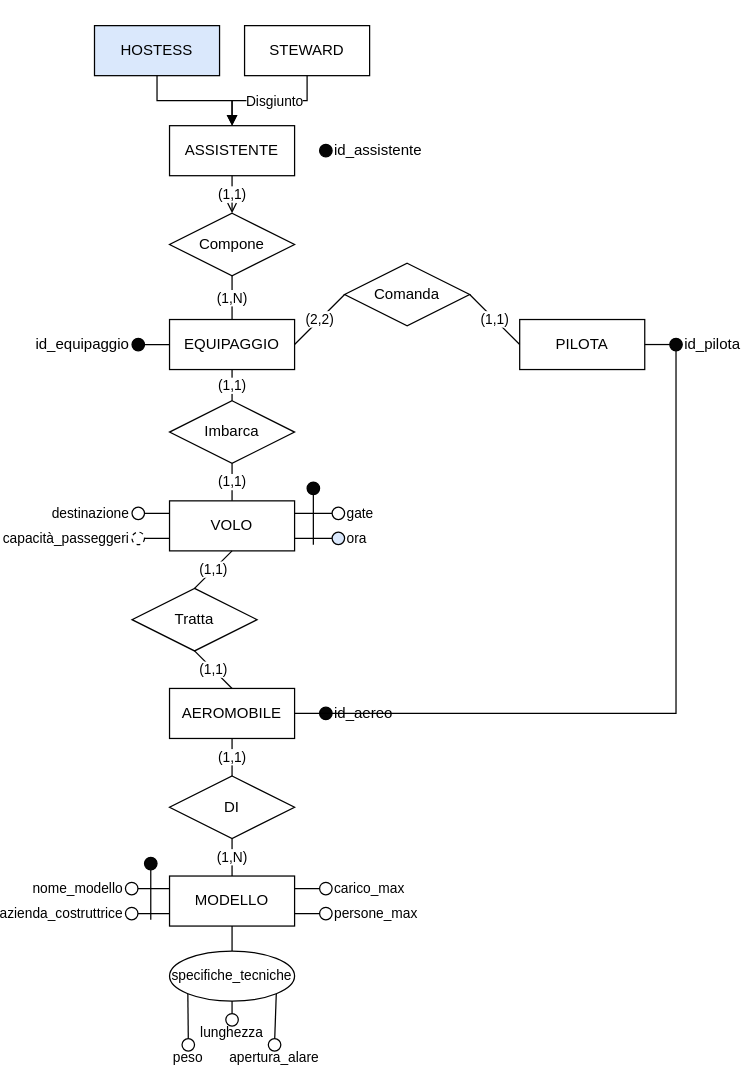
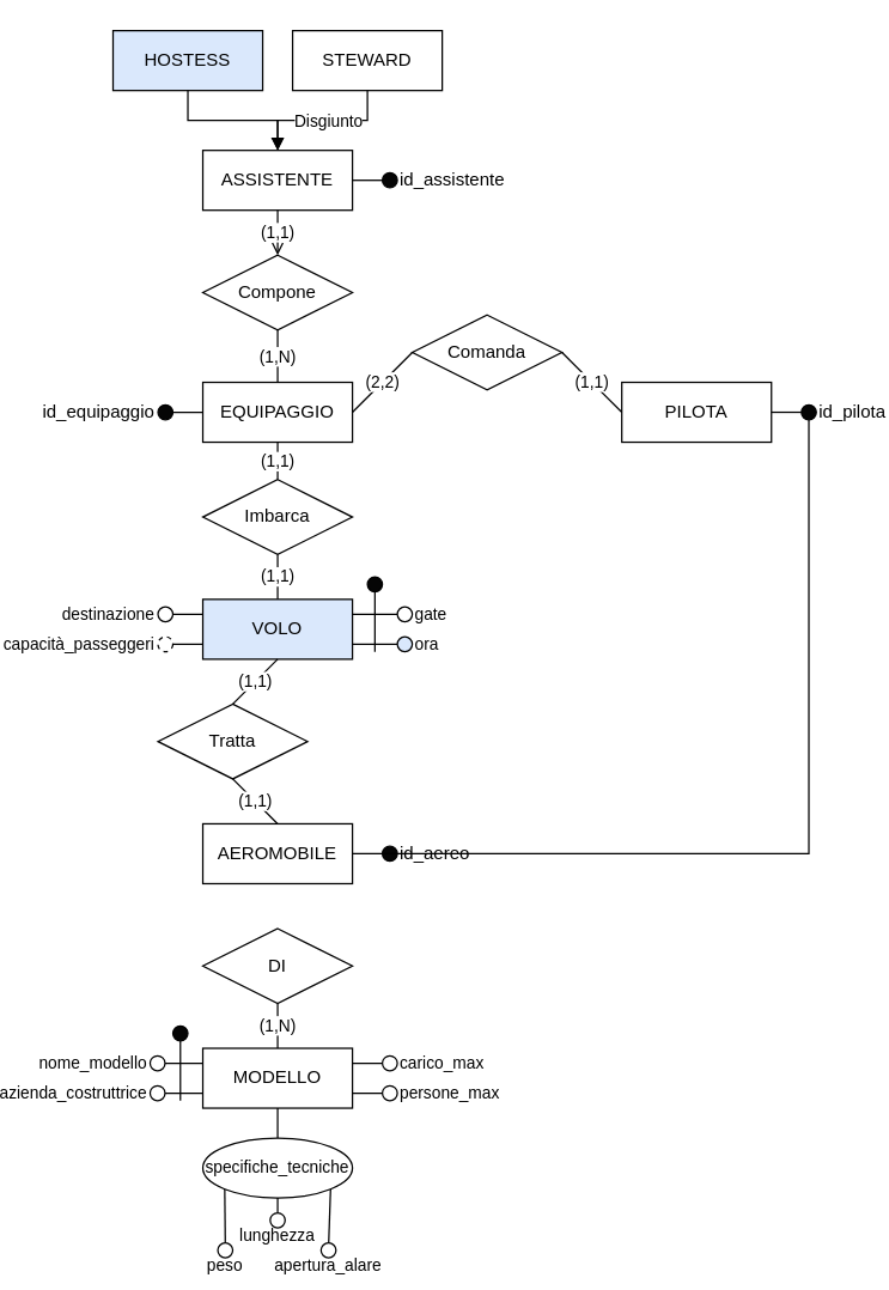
  <mxCell id="0" />
  <mxCell id="1" parent="0" />
  <mxCell id="2" value="HOSTESS" style="whiteSpace=wrap;html=1;align=center;fillColor=#dae8fc;" vertex="1" parent="1"><mxGeometry x="20" y="20" width="100" height="40" as="geometry" /></mxCell>
  <mxCell id="3" value="STEWARD" style="whiteSpace=wrap;html=1;align=center;" vertex="1" parent="1"><mxGeometry x="140" y="20" width="100" height="40" as="geometry" /></mxCell>
+ <mxCell id="4" style="edgeStyle=orthogonalEdgeStyle;rounded=0;orthogonalLoop=1;jettySize=auto;html=1;exitX=1;exitY=0.5;exitDx=0;exitDy=0;entryX=0;entryY=0.5;entryDx=0;entryDy=0;endArrow=none;endFill=0;" edge="1" parent="1" source="5" target="30"><mxGeometry relative="1" as="geometry" /></mxCell>
  <mxCell id="5" value="ASSISTENTE" style="whiteSpace=wrap;html=1;align=center;" vertex="1" parent="1"><mxGeometry x="80" y="100" width="100" height="40" as="geometry" /></mxCell>
  <mxCell id="6" style="edgeStyle=orthogonalEdgeStyle;rounded=0;orthogonalLoop=1;jettySize=auto;html=1;entryX=1;entryY=0.5;entryDx=0;entryDy=0;endArrow=none;endFill=0;" edge="1" parent="1" source="7" target="31"><mxGeometry relative="1" as="geometry" /></mxCell>
  <mxCell id="7" value="EQUIPAGGIO" style="whiteSpace=wrap;html=1;align=center;" vertex="1" parent="1"><mxGeometry x="80" y="255" width="100" height="40" as="geometry" /></mxCell>
  <mxCell id="8" value="PILOTA" style="whiteSpace=wrap;html=1;align=center;" vertex="1" parent="1"><mxGeometry x="360" y="255" width="100" height="40" as="geometry" /></mxCell>
  <mxCell id="9" value="MODELLO" style="whiteSpace=wrap;html=1;align=center;" vertex="1" parent="1"><mxGeometry x="80" y="700" width="100" height="40" as="geometry" /></mxCell>
  <mxCell id="10" value="AEROMOBILE" style="whiteSpace=wrap;html=1;align=center;" vertex="1" parent="1"><mxGeometry x="80" y="550" width="100" height="40" as="geometry" /></mxCell>
- <mxCell id="11" value="VOLO" style="whiteSpace=wrap;html=1;align=center;" vertex="1" parent="1"><mxGeometry x="80" y="400" width="100" height="40" as="geometry" /></mxCell>
+ <mxCell id="11" value="VOLO" style="whiteSpace=wrap;html=1;align=center;fillColor=#dae8fc;" vertex="1" parent="1"><mxGeometry x="80" y="400" width="100" height="40" as="geometry" /></mxCell>
  <mxCell id="12" value="Compone" style="shape=rhombus;perimeter=rhombusPerimeter;whiteSpace=wrap;html=1;align=center;" vertex="1" parent="1"><mxGeometry x="80" y="170" width="100" height="50" as="geometry" /></mxCell>
  <mxCell id="13" value="Comanda" style="shape=rhombus;perimeter=rhombusPerimeter;whiteSpace=wrap;html=1;align=center;" vertex="1" parent="1"><mxGeometry x="220" y="210" width="100" height="50" as="geometry" /></mxCell>
  <mxCell id="14" value="Imbarca" style="shape=rhombus;perimeter=rhombusPerimeter;whiteSpace=wrap;html=1;align=center;" vertex="1" parent="1"><mxGeometry x="80" y="320" width="100" height="50" as="geometry" /></mxCell>
  <mxCell id="15" value="Tratta" style="shape=rhombus;perimeter=rhombusPerimeter;whiteSpace=wrap;html=1;align=center;" vertex="1" parent="1"><mxGeometry x="50" y="470" width="100" height="50" as="geometry" /></mxCell>
  <mxCell id="16" value="DI" style="shape=rhombus;perimeter=rhombusPerimeter;whiteSpace=wrap;html=1;align=center;" vertex="1" parent="1"><mxGeometry x="80" y="620" width="100" height="50" as="geometry" /></mxCell>
  <mxCell id="17" value="(1,1)" style="endArrow=none;html=1;rounded=0;exitX=0.5;exitY=1;exitDx=0;exitDy=0;entryX=0.5;entryY=0;entryDx=0;entryDy=0;" edge="1" parent="1" source="11" target="15"><mxGeometry relative="1" as="geometry"><mxPoint x="40" y="470" as="sourcePoint" /><mxPoint x="200" y="470" as="targetPoint" /></mxGeometry></mxCell>
  <mxCell id="18" value="(1,1)" style="endArrow=none;html=1;rounded=0;exitX=0.5;exitY=1;exitDx=0;exitDy=0;entryX=0.5;entryY=0;entryDx=0;entryDy=0;" edge="1" parent="1" source="15" target="10"><mxGeometry relative="1" as="geometry"><mxPoint x="40" y="490" as="sourcePoint" /><mxPoint x="200" y="490" as="targetPoint" /></mxGeometry></mxCell>
- <mxCell id="19" value="(1,1)" style="endArrow=none;html=1;rounded=0;exitX=0.5;exitY=1;exitDx=0;exitDy=0;entryX=0.5;entryY=0;entryDx=0;entryDy=0;" edge="1" parent="1" source="10" target="16"><mxGeometry relative="1" as="geometry"><mxPoint x="0" y="570" as="sourcePoint" /><mxPoint x="160" y="570" as="targetPoint" /></mxGeometry></mxCell>
  <mxCell id="20" value="(1,N)" style="endArrow=none;html=1;rounded=0;entryX=0.5;entryY=1;entryDx=0;entryDy=0;exitX=0.5;exitY=0;exitDx=0;exitDy=0;" edge="1" parent="1" source="9" target="16"><mxGeometry relative="1" as="geometry"><mxPoint x="10" y="580" as="sourcePoint" /><mxPoint x="170" y="580" as="targetPoint" /></mxGeometry></mxCell>
  <mxCell id="21" value="(1,1)" style="endArrow=none;html=1;rounded=0;entryX=0.5;entryY=0;entryDx=0;entryDy=0;exitX=0.5;exitY=1;exitDx=0;exitDy=0;" edge="1" parent="1" source="14" target="11"><mxGeometry relative="1" as="geometry"><mxPoint x="130" y="370" as="sourcePoint" /><mxPoint x="290" y="370" as="targetPoint" /></mxGeometry></mxCell>
  <mxCell id="22" value="(1,1)" style="endArrow=none;html=1;rounded=0;entryX=0.5;entryY=0;entryDx=0;entryDy=0;exitX=0.5;exitY=1;exitDx=0;exitDy=0;" edge="1" parent="1" source="7" target="14"><mxGeometry relative="1" as="geometry"><mxPoint x="140" y="380" as="sourcePoint" /><mxPoint x="140" y="410" as="targetPoint" /></mxGeometry></mxCell>
  <mxCell id="23" value="&lt;span style=&quot;color: rgb(0, 0, 0); font-family: Helvetica; font-size: 11px; font-style: normal; font-variant-ligatures: normal; font-variant-caps: normal; font-weight: 400; letter-spacing: normal; orphans: 2; text-align: center; text-indent: 0px; text-transform: none; widows: 2; word-spacing: 0px; -webkit-text-stroke-width: 0px; background-color: rgb(255, 255, 255); text-decoration-thickness: initial; text-decoration-style: initial; text-decoration-color: initial; float: none; display: inline !important;&quot;&gt;(2,2)&lt;/span&gt;" style="endArrow=none;html=1;rounded=0;entryX=0;entryY=0.5;entryDx=0;entryDy=0;exitX=1;exitY=0.5;exitDx=0;exitDy=0;" edge="1" parent="1" source="7" target="13"><mxGeometry relative="1" as="geometry"><mxPoint x="140" y="305" as="sourcePoint" /><mxPoint x="140" y="325" as="targetPoint" /></mxGeometry></mxCell>
  <mxCell id="24" value="&lt;span style=&quot;color: rgb(0, 0, 0); font-family: Helvetica; font-size: 11px; font-style: normal; font-variant-ligatures: normal; font-variant-caps: normal; font-weight: 400; letter-spacing: normal; orphans: 2; text-align: center; text-indent: 0px; text-transform: none; widows: 2; word-spacing: 0px; -webkit-text-stroke-width: 0px; background-color: rgb(255, 255, 255); text-decoration-thickness: initial; text-decoration-style: initial; text-decoration-color: initial; float: none; display: inline !important;&quot;&gt;(1,1)&lt;/span&gt;" style="endArrow=none;html=1;rounded=0;entryX=1;entryY=0.5;entryDx=0;entryDy=0;exitX=0;exitY=0.5;exitDx=0;exitDy=0;" edge="1" parent="1" source="8" target="13"><mxGeometry relative="1" as="geometry"><mxPoint x="190" y="285" as="sourcePoint" /><mxPoint x="240" y="280" as="targetPoint" /></mxGeometry></mxCell>
  <mxCell id="25" value="&lt;span style=&quot;color: rgb(0, 0, 0); font-family: Helvetica; font-size: 11px; font-style: normal; font-variant-ligatures: normal; font-variant-caps: normal; font-weight: 400; letter-spacing: normal; orphans: 2; text-align: center; text-indent: 0px; text-transform: none; widows: 2; word-spacing: 0px; -webkit-text-stroke-width: 0px; background-color: rgb(255, 255, 255); text-decoration-thickness: initial; text-decoration-style: initial; text-decoration-color: initial; float: none; display: inline !important;&quot;&gt;(1,N)&lt;/span&gt;" style="endArrow=none;html=1;rounded=0;entryX=0.5;entryY=0;entryDx=0;entryDy=0;exitX=0.5;exitY=1;exitDx=0;exitDy=0;" edge="1" parent="1" source="12" target="7"><mxGeometry relative="1" as="geometry"><mxPoint x="140" y="310" as="sourcePoint" /><mxPoint x="140" y="330" as="targetPoint" /></mxGeometry></mxCell>
  <mxCell id="26" value="(1,1)" style="endArrow=open;html=1;rounded=0;entryX=0.5;entryY=0;entryDx=0;entryDy=0;exitX=0.5;exitY=1;exitDx=0;exitDy=0;" edge="1" parent="1" source="5" target="12"><mxGeometry relative="1" as="geometry"><mxPoint x="129.8" y="130" as="sourcePoint" /><mxPoint x="129.8" y="150" as="targetPoint" /></mxGeometry></mxCell>
  <mxCell id="27" value="" style="endArrow=block;html=1;endFill=1;edgeStyle=elbowEdgeStyle;elbow=vertical;rounded=0;entryX=0.5;entryY=0;entryDx=0;entryDy=0;exitX=0.5;exitY=1;exitDx=0;exitDy=0;" edge="1" parent="1" source="2" target="5"><mxGeometry width="100" height="75" relative="1" as="geometry"><mxPoint x="-40" y="145" as="sourcePoint" /><mxPoint x="60" y="70" as="targetPoint" /></mxGeometry></mxCell>
  <mxCell id="28" value="" style="endArrow=block;html=1;endFill=1;edgeStyle=elbowEdgeStyle;elbow=vertical;rounded=0;exitX=0.5;exitY=1;exitDx=0;exitDy=0;fillColor=#000000;verticalAlign=middle;align=center;" edge="1" parent="1" source="3"><mxGeometry width="100" height="75" relative="1" as="geometry"><mxPoint x="75" y="70" as="sourcePoint" /><mxPoint x="130" y="100" as="targetPoint" /></mxGeometry></mxCell>
  <mxCell id="29" value="Disgiunto" style="edgeLabel;html=1;align=center;verticalAlign=middle;resizable=0;points=[];labelPosition=center;verticalLabelPosition=middle;" vertex="1" connectable="0" parent="28"><mxGeometry x="-0.078" relative="1" as="geometry"><mxPoint x="-1" as="offset" /></mxGeometry></mxCell>
  <mxCell id="30" value="id_assistente" style="ellipse;whiteSpace=wrap;html=1;align=left;fontStyle=0;verticalAlign=middle;horizontal=1;labelPosition=right;verticalLabelPosition=middle;labelBackgroundColor=none;fillStyle=auto;fillColor=#050505;" vertex="1" parent="1"><mxGeometry x="200" y="115" width="10" height="10" as="geometry" /></mxCell>
  <mxCell id="31" value="id_equipaggio" style="ellipse;whiteSpace=wrap;html=1;align=right;fontStyle=0;verticalAlign=middle;horizontal=1;labelPosition=left;verticalLabelPosition=middle;labelBackgroundColor=none;fillStyle=auto;fillColor=#050505;" vertex="1" parent="1"><mxGeometry x="50" y="270" width="10" height="10" as="geometry" /></mxCell>
  <mxCell id="32" value="id_pilota" style="ellipse;whiteSpace=wrap;html=1;align=left;fontStyle=0;verticalAlign=middle;horizontal=1;labelPosition=right;verticalLabelPosition=middle;labelBackgroundColor=none;fillStyle=auto;fillColor=#050505;" vertex="1" parent="1"><mxGeometry x="480" y="270" width="10" height="10" as="geometry" /></mxCell>
  <mxCell id="33" value="id_aereo" style="ellipse;whiteSpace=wrap;html=1;align=left;fontStyle=0;verticalAlign=middle;horizontal=1;labelPosition=right;verticalLabelPosition=middle;labelBackgroundColor=none;fillStyle=auto;fillColor=#050505;" vertex="1" parent="1"><mxGeometry x="200" y="565" width="10" height="10" as="geometry" /></mxCell>
  <mxCell id="34" style="edgeStyle=orthogonalEdgeStyle;rounded=0;orthogonalLoop=1;jettySize=auto;html=1;endArrow=none;endFill=0;" edge="1" parent="1" source="10" target="32"><mxGeometry relative="1" as="geometry" /></mxCell>
  <mxCell id="35" style="edgeStyle=orthogonalEdgeStyle;shape=connector;rounded=0;orthogonalLoop=1;jettySize=auto;html=1;entryX=0;entryY=0.5;entryDx=0;entryDy=0;labelBackgroundColor=default;strokeColor=default;align=center;verticalAlign=middle;fontFamily=Helvetica;fontSize=11;fontColor=default;endArrow=none;endFill=0;" edge="1" parent="1" source="8" target="32"><mxGeometry relative="1" as="geometry"><Array as="points"><mxPoint x="440" y="275" /><mxPoint x="440" y="275" /></Array></mxGeometry></mxCell>
  <mxCell id="36" style="edgeStyle=orthogonalEdgeStyle;shape=connector;rounded=0;orthogonalLoop=1;jettySize=auto;html=1;entryX=0;entryY=0.25;entryDx=0;entryDy=0;labelBackgroundColor=default;strokeColor=default;align=center;verticalAlign=middle;fontFamily=Helvetica;fontSize=11;fontColor=default;endArrow=none;endFill=0;" edge="1" parent="1" source="37" target="11"><mxGeometry relative="1" as="geometry" /></mxCell>
  <mxCell id="37" value="destinazione" style="ellipse;whiteSpace=wrap;html=1;align=right;fontFamily=Helvetica;fontSize=11;fontColor=default;labelPosition=left;verticalLabelPosition=middle;verticalAlign=middle;" vertex="1" parent="1"><mxGeometry x="50" y="405" width="10" height="10" as="geometry" /></mxCell>
  <mxCell id="38" style="edgeStyle=orthogonalEdgeStyle;shape=connector;rounded=0;orthogonalLoop=1;jettySize=auto;html=1;entryX=1;entryY=0.25;entryDx=0;entryDy=0;labelBackgroundColor=default;strokeColor=default;align=center;verticalAlign=middle;fontFamily=Helvetica;fontSize=11;fontColor=default;endArrow=none;endFill=0;" edge="1" parent="1" source="39" target="11"><mxGeometry relative="1" as="geometry" /></mxCell>
  <mxCell id="39" value="gate" style="ellipse;whiteSpace=wrap;html=1;align=left;fontFamily=Helvetica;fontSize=11;fontColor=default;labelPosition=right;verticalLabelPosition=middle;verticalAlign=middle;" vertex="1" parent="1"><mxGeometry x="210" y="405" width="10" height="10" as="geometry" /></mxCell>
  <mxCell id="40" style="edgeStyle=orthogonalEdgeStyle;shape=connector;rounded=0;orthogonalLoop=1;jettySize=auto;html=1;entryX=1;entryY=0.75;entryDx=0;entryDy=0;labelBackgroundColor=default;strokeColor=default;align=center;verticalAlign=middle;fontFamily=Helvetica;fontSize=11;fontColor=default;endArrow=none;endFill=0;" edge="1" parent="1" source="41" target="11"><mxGeometry relative="1" as="geometry"><Array as="points"><mxPoint x="200" y="430" /><mxPoint x="200" y="430" /></Array></mxGeometry></mxCell>
  <mxCell id="41" value="ora" style="ellipse;whiteSpace=wrap;html=1;align=left;fontFamily=Helvetica;fontSize=11;fontColor=default;labelPosition=right;verticalLabelPosition=middle;verticalAlign=middle;fillColor=#dae8fc;" vertex="1" parent="1"><mxGeometry x="210" y="425" width="10" height="10" as="geometry" /></mxCell>
  <mxCell id="42" style="edgeStyle=orthogonalEdgeStyle;shape=connector;rounded=0;orthogonalLoop=1;jettySize=auto;html=1;entryX=0;entryY=0.75;entryDx=0;entryDy=0;labelBackgroundColor=default;strokeColor=default;align=center;verticalAlign=middle;fontFamily=Helvetica;fontSize=11;fontColor=default;endArrow=none;endFill=0;" edge="1" parent="1" source="43" target="11"><mxGeometry relative="1" as="geometry" /></mxCell>
  <mxCell id="43" value="capacità_passeggeri" style="ellipse;whiteSpace=wrap;html=1;align=right;dashed=1;fontFamily=Helvetica;fontSize=11;fontColor=default;labelPosition=left;verticalLabelPosition=middle;verticalAlign=middle;" vertex="1" parent="1"><mxGeometry x="50" y="425" width="10" height="10" as="geometry" /></mxCell>
  <mxCell id="44" style="edgeStyle=orthogonalEdgeStyle;shape=connector;rounded=0;orthogonalLoop=1;jettySize=auto;html=1;entryX=1;entryY=0.25;entryDx=0;entryDy=0;labelBackgroundColor=default;strokeColor=default;align=center;verticalAlign=middle;fontFamily=Helvetica;fontSize=11;fontColor=default;endArrow=none;endFill=0;" edge="1" parent="1" source="45" target="9"><mxGeometry relative="1" as="geometry" /></mxCell>
  <mxCell id="45" value="carico_max" style="ellipse;whiteSpace=wrap;html=1;align=left;fontFamily=Helvetica;fontSize=11;fontColor=default;labelPosition=right;verticalLabelPosition=middle;verticalAlign=middle;" vertex="1" parent="1"><mxGeometry x="200" y="705" width="10" height="10" as="geometry" /></mxCell>
  <mxCell id="46" style="edgeStyle=orthogonalEdgeStyle;shape=connector;rounded=0;orthogonalLoop=1;jettySize=auto;html=1;entryX=1;entryY=0.75;entryDx=0;entryDy=0;labelBackgroundColor=default;strokeColor=default;align=center;verticalAlign=middle;fontFamily=Helvetica;fontSize=11;fontColor=default;endArrow=none;endFill=0;" edge="1" parent="1" source="47" target="9"><mxGeometry relative="1" as="geometry" /></mxCell>
  <mxCell id="47" value="persone_max" style="ellipse;whiteSpace=wrap;html=1;align=left;fontFamily=Helvetica;fontSize=11;fontColor=default;labelPosition=right;verticalLabelPosition=middle;verticalAlign=middle;" vertex="1" parent="1"><mxGeometry x="200" y="725" width="10" height="10" as="geometry" /></mxCell>
  <mxCell id="48" style="edgeStyle=orthogonalEdgeStyle;shape=connector;rounded=0;orthogonalLoop=1;jettySize=auto;html=1;entryX=0;entryY=0.25;entryDx=0;entryDy=0;labelBackgroundColor=default;strokeColor=default;align=center;verticalAlign=middle;fontFamily=Helvetica;fontSize=11;fontColor=default;endArrow=none;endFill=0;" edge="1" parent="1" source="49" target="9"><mxGeometry relative="1" as="geometry" /></mxCell>
  <mxCell id="49" value="nome_modello" style="ellipse;whiteSpace=wrap;html=1;align=right;fontFamily=Helvetica;fontSize=11;fontColor=default;labelPosition=left;verticalLabelPosition=middle;verticalAlign=middle;" vertex="1" parent="1"><mxGeometry x="44.75" y="705" width="10" height="10" as="geometry" /></mxCell>
  <mxCell id="50" style="edgeStyle=orthogonalEdgeStyle;shape=connector;rounded=0;orthogonalLoop=1;jettySize=auto;html=1;entryX=0;entryY=0.75;entryDx=0;entryDy=0;labelBackgroundColor=default;strokeColor=default;align=center;verticalAlign=middle;fontFamily=Helvetica;fontSize=11;fontColor=default;endArrow=none;endFill=0;" edge="1" parent="1" source="51" target="9"><mxGeometry relative="1" as="geometry" /></mxCell>
  <mxCell id="51" value="azienda_costruttrice" style="ellipse;whiteSpace=wrap;html=1;align=right;fontFamily=Helvetica;fontSize=11;fontColor=default;labelPosition=left;verticalLabelPosition=middle;verticalAlign=middle;" vertex="1" parent="1"><mxGeometry x="44.75" y="725" width="10" height="10" as="geometry" /></mxCell>
  <mxCell id="52" style="edgeStyle=orthogonalEdgeStyle;shape=connector;rounded=0;orthogonalLoop=1;jettySize=auto;html=1;entryX=0.5;entryY=1;entryDx=0;entryDy=0;labelBackgroundColor=default;strokeColor=default;align=center;verticalAlign=middle;fontFamily=Helvetica;fontSize=11;fontColor=default;endArrow=none;endFill=0;" edge="1" parent="1" source="53" target="9"><mxGeometry relative="1" as="geometry" /></mxCell>
  <mxCell id="53" value="specifiche_tecniche" style="ellipse;whiteSpace=wrap;html=1;align=center;fontFamily=Helvetica;fontSize=11;fontColor=default;" vertex="1" parent="1"><mxGeometry x="80" y="760" width="100" height="40" as="geometry" /></mxCell>
  <mxCell id="54" style="shape=connector;rounded=0;orthogonalLoop=1;jettySize=auto;html=1;entryX=0;entryY=1;entryDx=0;entryDy=0;labelBackgroundColor=default;strokeColor=default;align=center;verticalAlign=middle;fontFamily=Helvetica;fontSize=11;fontColor=default;endArrow=none;endFill=0;" edge="1" parent="1" source="55" target="53"><mxGeometry relative="1" as="geometry" /></mxCell>
  <mxCell id="55" value="peso" style="ellipse;whiteSpace=wrap;html=1;align=center;fontFamily=Helvetica;fontSize=11;fontColor=default;labelPosition=center;verticalLabelPosition=bottom;verticalAlign=middle;" vertex="1" parent="1"><mxGeometry x="90" y="830" width="10" height="10" as="geometry" /></mxCell>
  <mxCell id="56" style="shape=connector;rounded=0;orthogonalLoop=1;jettySize=auto;html=1;entryX=0.5;entryY=1;entryDx=0;entryDy=0;labelBackgroundColor=default;strokeColor=default;align=center;verticalAlign=middle;fontFamily=Helvetica;fontSize=11;fontColor=default;endArrow=none;endFill=0;" edge="1" parent="1" source="57" target="53"><mxGeometry relative="1" as="geometry" /></mxCell>
  <mxCell id="57" value="lunghezza" style="ellipse;whiteSpace=wrap;html=1;align=center;fontFamily=Helvetica;fontSize=11;fontColor=default;labelPosition=center;verticalLabelPosition=bottom;verticalAlign=middle;" vertex="1" parent="1"><mxGeometry x="125" y="810" width="10" height="10" as="geometry" /></mxCell>
  <mxCell id="58" style="shape=connector;rounded=0;orthogonalLoop=1;jettySize=auto;html=1;entryX=1;entryY=1;entryDx=0;entryDy=0;labelBackgroundColor=default;strokeColor=default;align=center;verticalAlign=middle;fontFamily=Helvetica;fontSize=11;fontColor=default;endArrow=none;endFill=0;" edge="1" parent="1" source="59" target="53"><mxGeometry relative="1" as="geometry" /></mxCell>
  <mxCell id="59" value="apertura_alare" style="ellipse;whiteSpace=wrap;html=1;align=center;fontFamily=Helvetica;fontSize=11;fontColor=default;labelPosition=center;verticalLabelPosition=bottom;verticalAlign=middle;" vertex="1" parent="1"><mxGeometry x="159" y="830" width="10" height="10" as="geometry" /></mxCell>
  <mxCell id="60" style="edgeStyle=orthogonalEdgeStyle;shape=connector;rounded=0;orthogonalLoop=1;jettySize=auto;html=1;labelBackgroundColor=default;strokeColor=default;align=center;verticalAlign=middle;fontFamily=Helvetica;fontSize=11;fontColor=default;endArrow=none;endFill=0;" edge="1" parent="1" source="61"><mxGeometry relative="1" as="geometry"><mxPoint x="195" y="435" as="targetPoint" /></mxGeometry></mxCell>
  <mxCell id="61" value="" style="ellipse;whiteSpace=wrap;html=1;align=center;fontFamily=Helvetica;fontSize=11;fontColor=default;fillColor=#050505;" vertex="1" parent="1"><mxGeometry x="190" y="385" width="10" height="10" as="geometry" /></mxCell>
  <mxCell id="62" style="edgeStyle=orthogonalEdgeStyle;shape=connector;rounded=0;orthogonalLoop=1;jettySize=auto;html=1;labelBackgroundColor=default;strokeColor=default;align=center;verticalAlign=middle;fontFamily=Helvetica;fontSize=11;fontColor=default;endArrow=none;endFill=0;" edge="1" parent="1" source="63"><mxGeometry relative="1" as="geometry"><mxPoint x="65" y="735" as="targetPoint" /></mxGeometry></mxCell>
  <mxCell id="63" value="" style="ellipse;whiteSpace=wrap;html=1;align=center;fontFamily=Helvetica;fontSize=11;fontColor=default;fillColor=#050505;" vertex="1" parent="1"><mxGeometry x="60" y="685" width="10" height="10" as="geometry" /></mxCell>
